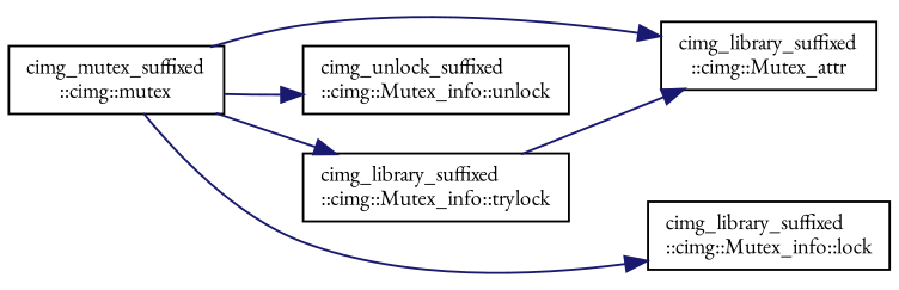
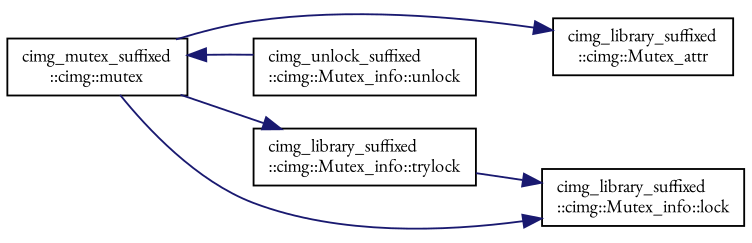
  digraph {
    fontname="EB Garamond"
    rankdir=LR
    node [color=black fillcolor=white fontname="EB Garamond" fontsize=10 shape=record style=filled]
    edge [color=midnightblue fontname="EB Garamond" fontsize=10 labelfontname=Helvetica labelfontsize=10 style=solid]
    n1 [height=0.2 label="cimg_mutex_suffixed\l::cimg::mutex" width=0.4]
    n2 [height=0.2 label="cimg_library_suffixed\l::cimg::Mutex_attr" width=0.4]
    n3 [height=0.2 label="cimg_unlock_suffixed\l::cimg::Mutex_info::unlock" width=0.4]
    n4 [height=0.2 label="cimg_library_suffixed\l::cimg::Mutex_info::lock" width=0.4]
    n5 [height=0.2 label="cimg_library_suffixed\l::cimg::Mutex_info::trylock" width=0.4]
    n1 -> n2
-   n1 -> n3
+   n3 -> n1
    n1 -> n4
    n1 -> n5
-   n5 -> n2
+   n5 -> n4
  }
